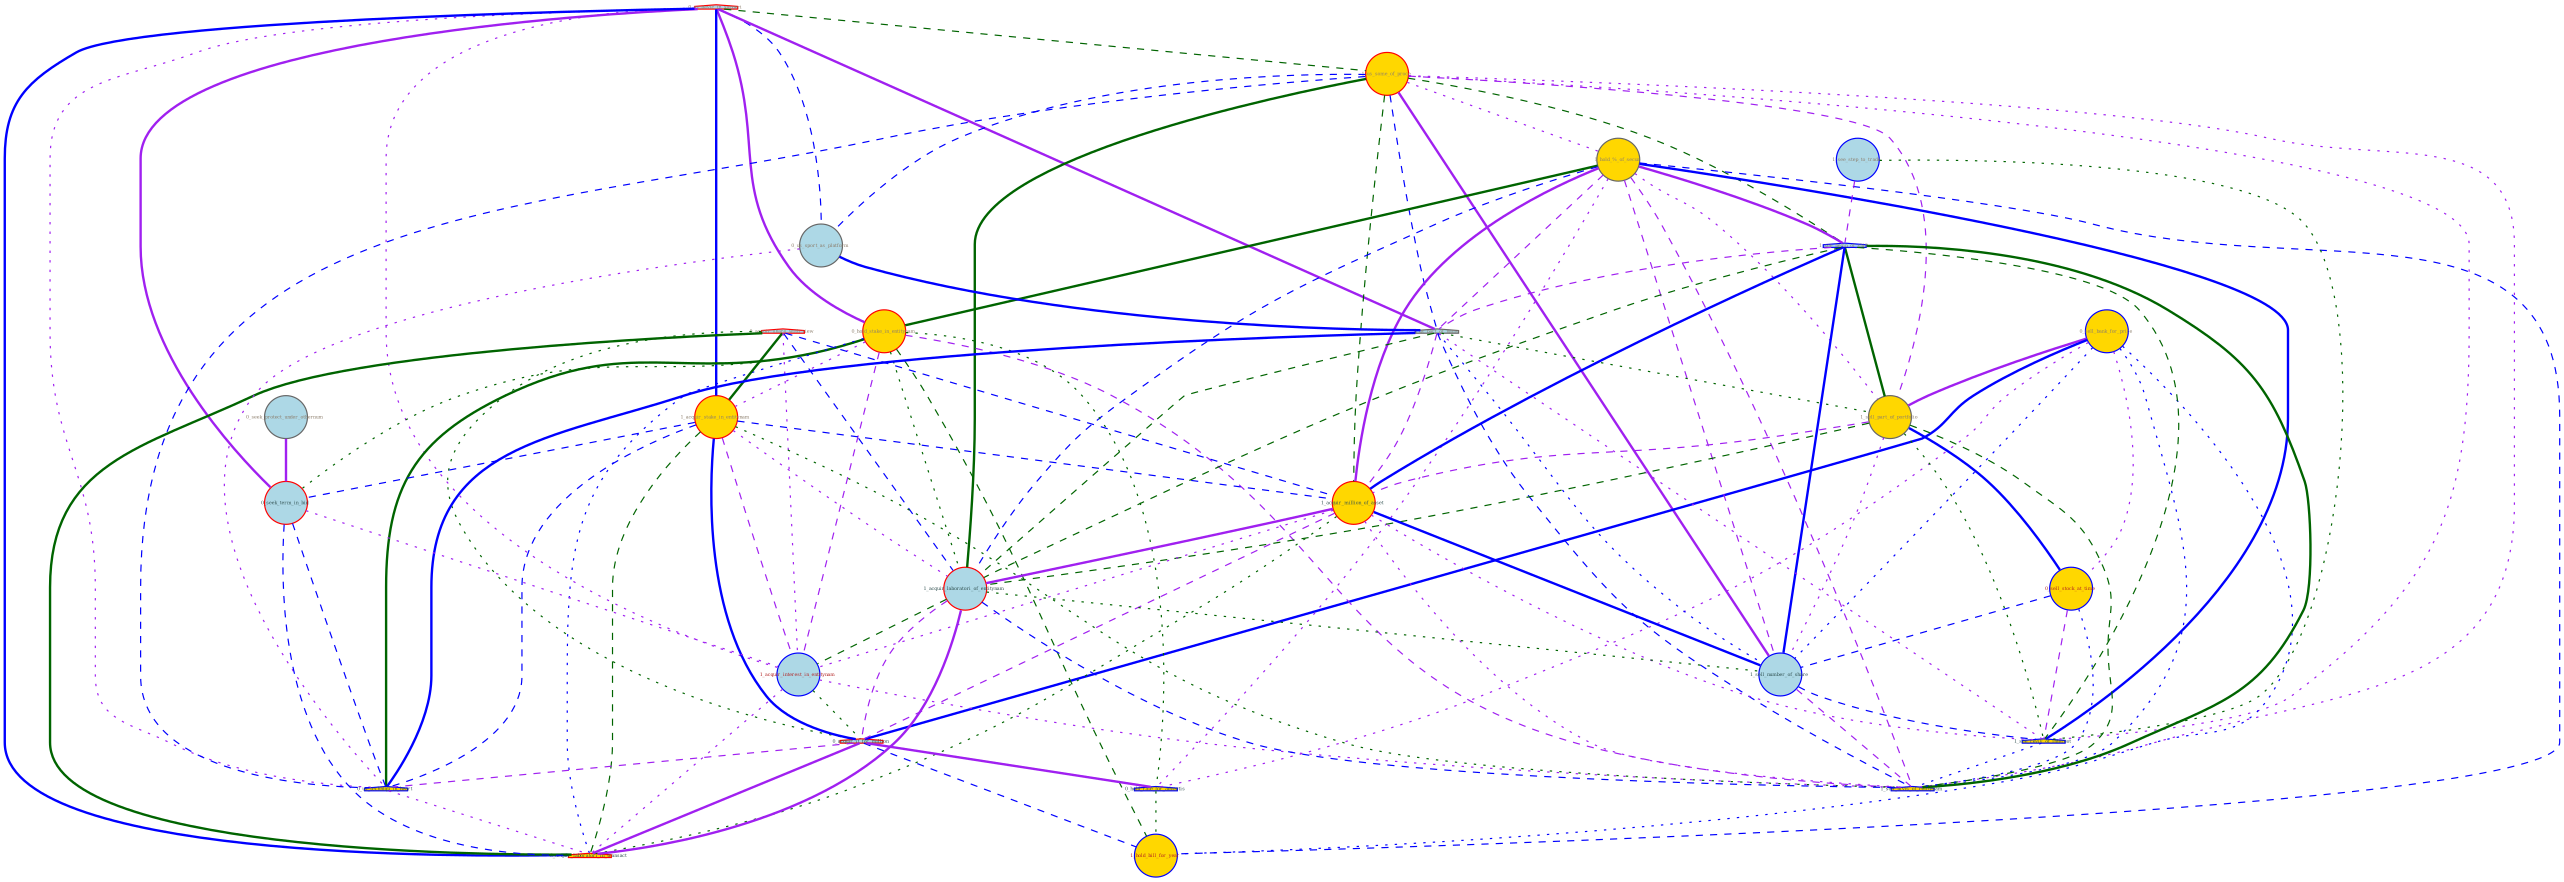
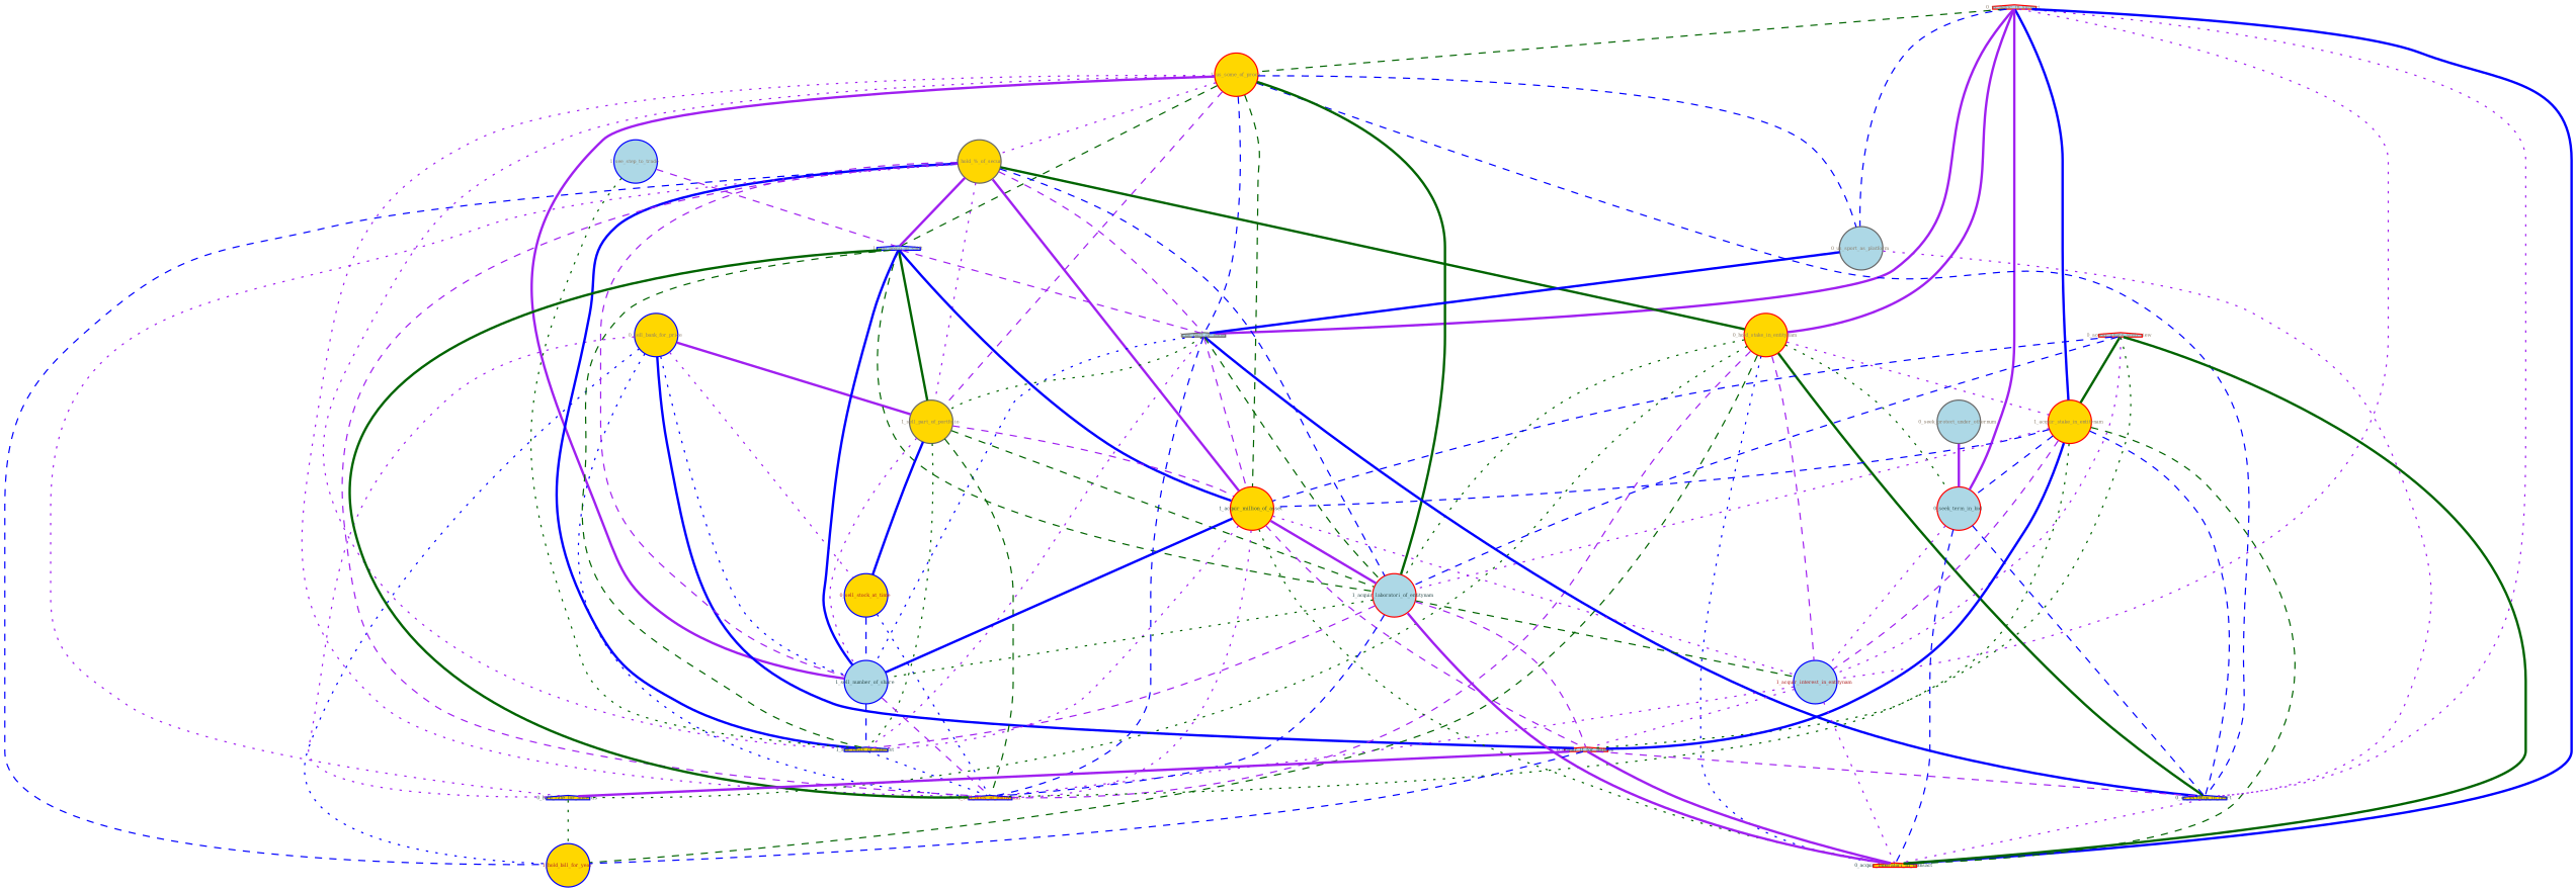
  graph {
    node [color=blue fillcolor=gold fixedsize=true fontcolor="#8b7d6b" fontsize=4 shape=circle style=filled]
    edge [color=purple style=dashed w=1]
    "0_us_devic_in_surgeri " [color=red fillcolor=lightblue height=.06 shape=house width=.5]
    "1_us_some_of_proce " [color=red height=.06 width=.5]
    "0_sell_bank_for_price " [height=.06 width=.5]
    "1_hold_%_of_secur " [color=gray40 height=.06 width=.5]
    "1_see_step_to_trade " [fillcolor=lightblue height=.06 width=.5]
    "0_hold_stake_in_entitynam " [color=red height=.06 width=.5]
    "0_acquir_share_with_view " [color=red fillcolor=lightblue height=.06 shape=house width=.5]
    "1_acquir_stake_in_entitynam " [color=red height=.06 width=.5]
    "0_us_sport_as_platform " [color=gray40 fillcolor=lightblue height=.06 width=.5]
    "1_see_begin_of_shift " [fillcolor=lightblue height=.06 shape=house width=.5]
    "0_seek_protect_under_othernum " [color=gray40 fillcolor=lightblue height=.06 width=.5]
    "1_us_part_of_name " [color=gray40 fillcolor=lightblue height=.06 shape=house width=.5]
    "1_sell_part_of_portfolio " [color=gray40 height=.06 width=.5]
    "1_acquir_interest_in_entitynam " [fillcolor=lightblue fontcolor="#b22222" height=.06 width=.5]
    "0_sell_stock_at_time " [fontcolor="#b22222" height=.06 width=.5]
    "1_hold_bill_for_year " [fontcolor="#b22222" height=.06 width=.5]
    "0_seek_term_in_bid " [color=red fillcolor=lightblue fontcolor="#2f4f4f" height=.06 width=.5]
    "0_us_techniqu_in_heart " [fontcolor="#2f4f4f" height=.06 shape=house width=.5]
    "0_acquir_laboratori_in_transact " [color=red fontcolor="#2f4f4f" height=.06 shape=house width=.5]
    "1_acquir_million_of_asset " [color=red fontcolor="#2f4f4f" height=.06 width=.5]
    "1_acquir_laboratori_of_entitynam " [color=red fillcolor=lightblue fontcolor="#2f4f4f" height=.06 width=.5]
    "1_sell_number_of_share " [fillcolor=lightblue fontcolor="#2f4f4f" height=.06 width=.5]
    "1_see_reviv_of_interest " [fontcolor="#2f4f4f" height=.06 shape=house width=.5]
-   "1_sell_divis_of_entitynam " [fontcolor="#2f4f4f" height=.06 shape=house width=.5]
+   "1_sell_divis_of_entitynam " [fontcolor="#b22222" height=.06 shape=house width=.5]
    "0_acquir_it_for_million " [color=red fillcolor=lightblue fontcolor="#2f4f4f" height=.06 shape=house width=.5]
    "0_hold_rate_for_advertis " [fontcolor="#2f4f4f" height=.06 shape=house width=.5]
    subgraph sub_1 {
      "0_us_devic_in_surgeri "
      "1_us_some_of_proce "
      "0_sell_bank_for_price "
      "1_hold_%_of_secur "
      "1_see_step_to_trade "
      "0_hold_stake_in_entitynam "
      "0_acquir_share_with_view "
      "1_acquir_stake_in_entitynam "
      "0_us_sport_as_platform "
      "1_see_begin_of_shift "
      "0_seek_protect_under_othernum "
      "1_us_part_of_name "
      "1_sell_part_of_portfolio "
    }
    subgraph sub_2 {
      "1_acquir_interest_in_entitynam "
      "0_sell_stock_at_time "
      "1_hold_bill_for_year "
    }
    "0_us_devic_in_surgeri " -- "1_us_some_of_proce " [color=darkgreen]
    "0_us_devic_in_surgeri " -- "0_hold_stake_in_entitynam " [style=bold]
    "0_us_devic_in_surgeri " -- "1_acquir_stake_in_entitynam " [color=blue style=bold]
    "0_us_devic_in_surgeri " -- "0_us_sport_as_platform " [color=blue]
    "0_us_devic_in_surgeri " -- "1_us_part_of_name " [style=bold]
    "0_us_devic_in_surgeri " -- "1_acquir_interest_in_entitynam " [style=dotted]
    "0_us_devic_in_surgeri " -- "0_seek_term_in_bid " [style=bold]
    "0_us_devic_in_surgeri " -- "0_us_techniqu_in_heart " [style=dotted w=2]
    "0_us_devic_in_surgeri " -- "0_acquir_laboratori_in_transact " [color=blue style=bold]
    "1_us_some_of_proce " -- "1_hold_%_of_secur " [style=dotted]
    "1_us_some_of_proce " -- "0_us_sport_as_platform " [color=blue]
    "1_us_some_of_proce " -- "1_see_begin_of_shift " [color=darkgreen]
    "1_us_some_of_proce " -- "1_us_part_of_name " [color=blue w=2]
    "1_us_some_of_proce " -- "1_sell_part_of_portfolio "
    "1_us_some_of_proce " -- "0_us_techniqu_in_heart " [color=blue]
    "1_us_some_of_proce " -- "1_acquir_million_of_asset " [color=darkgreen]
    "1_us_some_of_proce " -- "1_acquir_laboratori_of_entitynam " [color=darkgreen style=bold]
    "1_us_some_of_proce " -- "1_sell_number_of_share " [style=bold]
    "1_us_some_of_proce " -- "1_see_reviv_of_interest " [style=dotted]
    "1_us_some_of_proce " -- "1_sell_divis_of_entitynam " [style=dotted]
    "0_sell_bank_for_price " -- "1_sell_part_of_portfolio " [style=bold]
    "0_sell_bank_for_price " -- "0_sell_stock_at_time " [style=dotted]
    "0_sell_bank_for_price " -- "1_hold_bill_for_year " [color=blue style=dotted]
    "0_sell_bank_for_price " -- "1_sell_number_of_share " [color=blue style=dotted]
    "0_sell_bank_for_price " -- "1_sell_divis_of_entitynam " [color=blue style=dotted]
    "0_sell_bank_for_price " -- "0_acquir_it_for_million " [color=blue style=bold]
    "0_sell_bank_for_price " -- "0_hold_rate_for_advertis " [style=dotted]
    "1_hold_%_of_secur " -- "0_hold_stake_in_entitynam " [color=darkgreen style=bold]
    "1_hold_%_of_secur " -- "1_see_begin_of_shift " [style=bold]
    "1_hold_%_of_secur " -- "1_us_part_of_name "
    "1_hold_%_of_secur " -- "1_sell_part_of_portfolio " [style=dotted]
    "1_hold_%_of_secur " -- "1_hold_bill_for_year " [color=blue]
    "1_hold_%_of_secur " -- "1_acquir_million_of_asset " [style=bold]
    "1_hold_%_of_secur " -- "1_acquir_laboratori_of_entitynam " [color=blue]
    "1_hold_%_of_secur " -- "1_sell_number_of_share "
    "1_hold_%_of_secur " -- "1_see_reviv_of_interest " [color=blue style=bold]
    "1_hold_%_of_secur " -- "1_sell_divis_of_entitynam "
    "1_hold_%_of_secur " -- "0_hold_rate_for_advertis " [style=dotted]
    "1_see_step_to_trade " -- "1_see_begin_of_shift "
    "1_see_step_to_trade " -- "1_see_reviv_of_interest " [color=darkgreen style=dotted]
    "0_hold_stake_in_entitynam " -- "1_acquir_stake_in_entitynam " [style=dotted w=3]
    "0_hold_stake_in_entitynam " -- "1_acquir_interest_in_entitynam " [w=2]
    "0_hold_stake_in_entitynam " -- "1_hold_bill_for_year " [color=darkgreen]
    "0_hold_stake_in_entitynam " -- "0_seek_term_in_bid " [color=darkgreen style=dotted]
    "0_hold_stake_in_entitynam " -- "0_us_techniqu_in_heart " [color=darkgreen style=bold]
    "0_hold_stake_in_entitynam " -- "0_acquir_laboratori_in_transact " [color=blue style=dotted]
    "0_hold_stake_in_entitynam " -- "1_acquir_laboratori_of_entitynam " [color=darkgreen style=dotted]
    "0_hold_stake_in_entitynam " -- "1_sell_divis_of_entitynam "
    "0_hold_stake_in_entitynam " -- "0_hold_rate_for_advertis " [color=darkgreen style=dotted]
    "0_acquir_share_with_view " -- "1_acquir_stake_in_entitynam " [color=darkgreen style=bold]
    "0_acquir_share_with_view " -- "1_acquir_interest_in_entitynam " [style=dotted]
    "0_acquir_share_with_view " -- "0_acquir_laboratori_in_transact " [color=darkgreen style=bold]
    "0_acquir_share_with_view " -- "1_acquir_million_of_asset " [color=blue]
    "0_acquir_share_with_view " -- "1_acquir_laboratori_of_entitynam " [color=blue]
    "0_acquir_share_with_view " -- "0_acquir_it_for_million " [color=darkgreen style=dotted]
    "1_acquir_stake_in_entitynam " -- "1_acquir_interest_in_entitynam " [w=3]
    "1_acquir_stake_in_entitynam " -- "0_seek_term_in_bid " [color=blue]
    "1_acquir_stake_in_entitynam " -- "0_us_techniqu_in_heart " [color=blue]
    "1_acquir_stake_in_entitynam " -- "0_acquir_laboratori_in_transact " [color=darkgreen w=2]
    "1_acquir_stake_in_entitynam " -- "1_acquir_million_of_asset " [color=blue]
    "1_acquir_stake_in_entitynam " -- "1_acquir_laboratori_of_entitynam " [style=dotted w=2]
    "1_acquir_stake_in_entitynam " -- "1_sell_divis_of_entitynam " [color=darkgreen style=dotted]
    "1_acquir_stake_in_entitynam " -- "0_acquir_it_for_million " [color=blue style=bold]
    "0_us_sport_as_platform " -- "1_us_part_of_name " [color=blue style=bold]
    "0_us_sport_as_platform " -- "0_us_techniqu_in_heart " [style=dotted]
    "1_see_begin_of_shift " -- "1_us_part_of_name "
    "1_see_begin_of_shift " -- "1_sell_part_of_portfolio " [color=darkgreen style=bold]
    "1_see_begin_of_shift " -- "1_acquir_million_of_asset " [color=blue style=bold]
    "1_see_begin_of_shift " -- "1_acquir_laboratori_of_entitynam " [color=darkgreen]
    "1_see_begin_of_shift " -- "1_sell_number_of_share " [color=blue style=bold]
    "1_see_begin_of_shift " -- "1_see_reviv_of_interest " [color=darkgreen w=2]
    "1_see_begin_of_shift " -- "1_sell_divis_of_entitynam " [color=darkgreen style=bold]
    "0_seek_protect_under_othernum " -- "0_seek_term_in_bid " [style=bold]
    "1_us_part_of_name " -- "1_sell_part_of_portfolio " [color=darkgreen style=dotted w=2]
    "1_us_part_of_name " -- "0_us_techniqu_in_heart " [color=blue style=bold]
    "1_us_part_of_name " -- "1_acquir_million_of_asset "
    "1_us_part_of_name " -- "1_acquir_laboratori_of_entitynam " [color=darkgreen]
    "1_us_part_of_name " -- "1_sell_number_of_share " [color=blue style=dotted]
    "1_us_part_of_name " -- "1_see_reviv_of_interest " [style=dotted]
    "1_us_part_of_name " -- "1_sell_divis_of_entitynam " [color=blue]
    "1_sell_part_of_portfolio " -- "0_sell_stock_at_time " [color=blue style=bold]
    "1_sell_part_of_portfolio " -- "1_acquir_million_of_asset "
    "1_sell_part_of_portfolio " -- "1_acquir_laboratori_of_entitynam " [color=darkgreen]
    "1_sell_part_of_portfolio " -- "1_sell_number_of_share " [style=dotted w=2]
    "1_sell_part_of_portfolio " -- "1_see_reviv_of_interest " [color=darkgreen style=dotted]
    "1_sell_part_of_portfolio " -- "1_sell_divis_of_entitynam " [color=darkgreen w=2]
    "1_acquir_interest_in_entitynam " -- "0_acquir_laboratori_in_transact " [style=dotted w=2]
    "1_acquir_interest_in_entitynam " -- "1_sell_divis_of_entitynam " [style=dotted]
-   "1_acquir_interest_in_entitynam " -- "0_acquir_it_for_million " [color=darkgreen style=dotted]
+   "1_acquir_interest_in_entitynam " -- "0_acquir_it_for_million " [style=dotted]
    "0_sell_stock_at_time " -- "1_sell_number_of_share " [color=blue]
    "0_sell_stock_at_time " -- "1_sell_divis_of_entitynam " [color=blue style=dotted]
    "0_seek_term_in_bid " -- "1_acquir_interest_in_entitynam " [style=dotted]
    "0_seek_term_in_bid " -- "0_us_techniqu_in_heart " [color=blue]
    "0_seek_term_in_bid " -- "0_acquir_laboratori_in_transact " [color=blue]
    "0_us_techniqu_in_heart " -- "0_acquir_laboratori_in_transact " [style=dotted]
    "1_acquir_million_of_asset " -- "1_acquir_interest_in_entitynam " [style=dotted]
    "1_acquir_million_of_asset " -- "0_acquir_laboratori_in_transact " [color=darkgreen style=dotted]
    "1_acquir_million_of_asset " -- "1_acquir_laboratori_of_entitynam " [style=bold w=2]
    "1_acquir_million_of_asset " -- "1_sell_number_of_share " [color=blue style=bold]
    "1_acquir_million_of_asset " -- "1_see_reviv_of_interest " [style=dotted]
    "1_acquir_million_of_asset " -- "1_sell_divis_of_entitynam " [style=dotted]
    "1_acquir_million_of_asset " -- "0_acquir_it_for_million "
    "1_acquir_laboratori_of_entitynam " -- "1_acquir_interest_in_entitynam " [color=darkgreen w=2]
    "1_acquir_laboratori_of_entitynam " -- "0_acquir_laboratori_in_transact " [style=bold w=2]
    "1_acquir_laboratori_of_entitynam " -- "1_sell_number_of_share " [color=darkgreen style=dotted]
-   "0_sell_stock_at_time " -- "1_see_reviv_of_interest "
+   "1_acquir_laboratori_of_entitynam " -- "1_see_reviv_of_interest "
    "1_acquir_laboratori_of_entitynam " -- "1_sell_divis_of_entitynam " [color=blue w=2]
    "1_acquir_laboratori_of_entitynam " -- "0_acquir_it_for_million "
    "1_sell_number_of_share " -- "1_see_reviv_of_interest " [color=blue]
    "1_sell_number_of_share " -- "1_sell_divis_of_entitynam " [w=2]
    "1_see_reviv_of_interest " -- "1_sell_divis_of_entitynam " [color=blue style=dotted]
    "0_acquir_it_for_million " -- "1_hold_bill_for_year " [color=blue]
    "0_acquir_it_for_million " -- "0_us_techniqu_in_heart "
    "0_acquir_it_for_million " -- "0_acquir_laboratori_in_transact " [style=bold]
    "0_acquir_it_for_million " -- "0_hold_rate_for_advertis " [style=bold]
    "0_hold_rate_for_advertis " -- "1_hold_bill_for_year " [color=darkgreen style=dotted w=2]
  }
